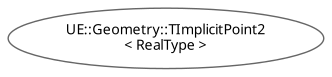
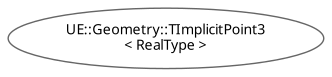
  digraph {
    rankdir=LR
    fontname="Noto Sans"
-   n1 [color=grey40 fillcolor=white fontname="Noto Sans" fontsize=10 height=0.2 label="UE::Geometry::TImplicitPoint2\l\< RealType \>" shape=ellipse style=filled width=0.4]
+   n1 [color=grey40 fillcolor=white fontname="Noto Sans" fontsize=10 height=0.2 label="UE::Geometry::TImplicitPoint3\l\< RealType \>" shape=ellipse style=filled width=0.4]
  }
